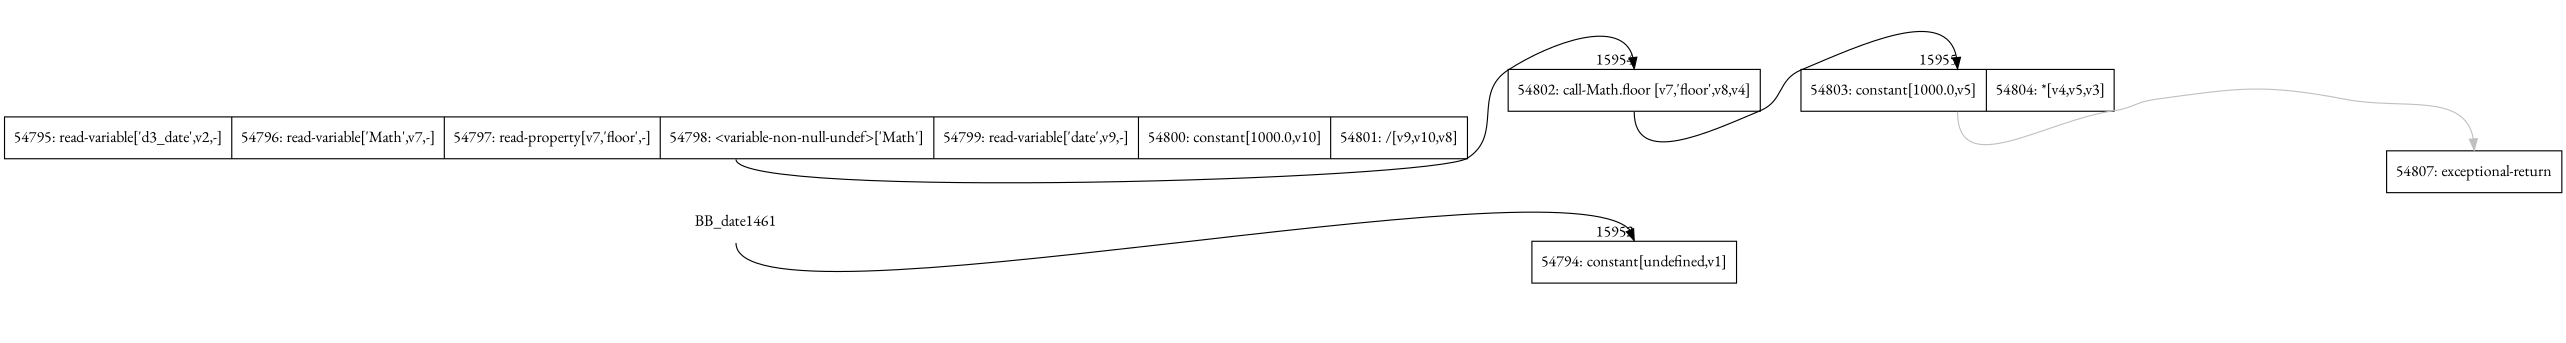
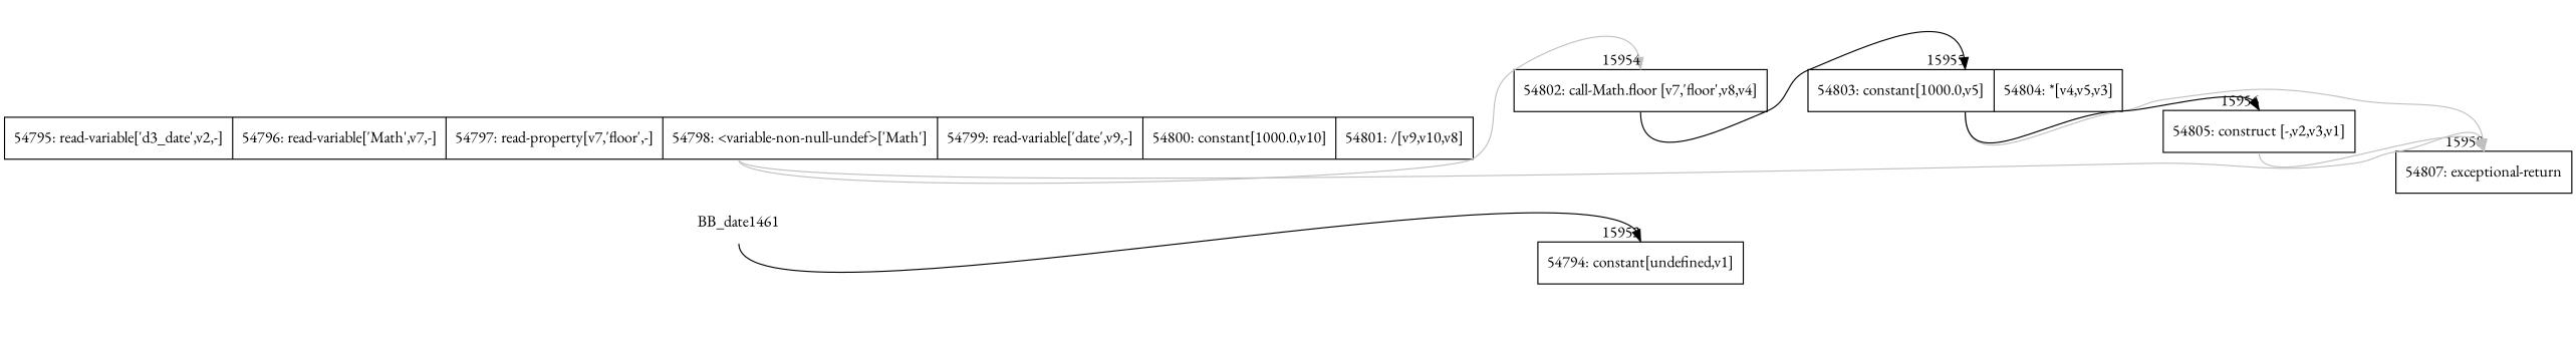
  digraph {
    fontname="EB Garamond"
    rankdir=LR
    node [fontname="EB Garamond" shape=record]
    edge [fontname="EB Garamond" headport=n tailport=s]
    n1 [label=BB_date1461 shape=none]
    n2 [label="{54794: constant[undefined,v1]}"]
    n3 [label="{54795: read-variable['d3_date',v2,-]|54796: read-variable['Math',v7,-]|54797: read-property[v7,'floor',-]|54798: \<variable-non-null-undef\>['Math']|54799: read-variable['date',v9,-]|54800: constant[1000.0,v10]|54801: /[v9,v10,v8]}"]
    n4 [label="{54802: call-Math.floor [v7,'floor',v8,v4]}"]
    n5 [label="{54807: exceptional-return}"]
    n6 [label="{54803: constant[1000.0,v5]|54804: *[v4,v5,v3]}"]
+   n7 [label="{54805: construct [-,v2,v3,v1]}"]
    n1 -> n2 [headlabel="    15952"]
-   n3 -> n4 [headlabel="      15954"]
+   n3 -> n4 [headlabel="      15954" color=gray]
+   n3 -> n5 [color=gray headlabel="      15958"]
    n4 -> n6 [headlabel="      15955"]
    n6 -> n5 [color=gray]
+   n6 -> n7 [headlabel="      15956"]
+   n7 -> n5 [color=gray]
  }
